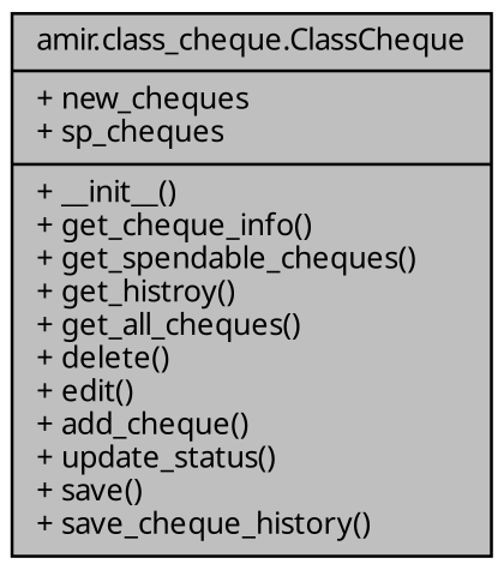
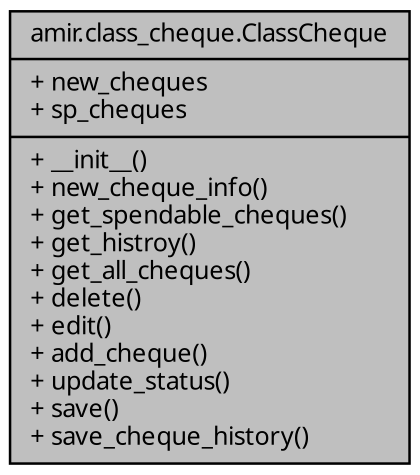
  digraph {
-   n1 [color=black fillcolor=grey75 fontcolor=black fontname="FreeSans.ttf" fontsize=10 height=0.2 label="{amir.class_cheque.ClassCheque\n|+ new_cheques\l+ sp_cheques\l|+ __init__()\l+ get_cheque_info()\l+ get_spendable_cheques()\l+ get_histroy()\l+ get_all_cheques()\l+ delete()\l+ edit()\l+ add_cheque()\l+ update_status()\l+ save()\l+ save_cheque_history()\l}" shape=record style=filled width=0.4]
+   n1 [color=black fillcolor=grey75 fontcolor=black fontname="FreeSans.ttf" fontsize=10 height=0.2 label="{amir.class_cheque.ClassCheque\n|+ new_cheques\l+ sp_cheques\l|+ __init__()\l+ new_cheque_info()\l+ get_spendable_cheques()\l+ get_histroy()\l+ get_all_cheques()\l+ delete()\l+ edit()\l+ add_cheque()\l+ update_status()\l+ save()\l+ save_cheque_history()\l}" shape=record style=filled width=0.4]
  }
